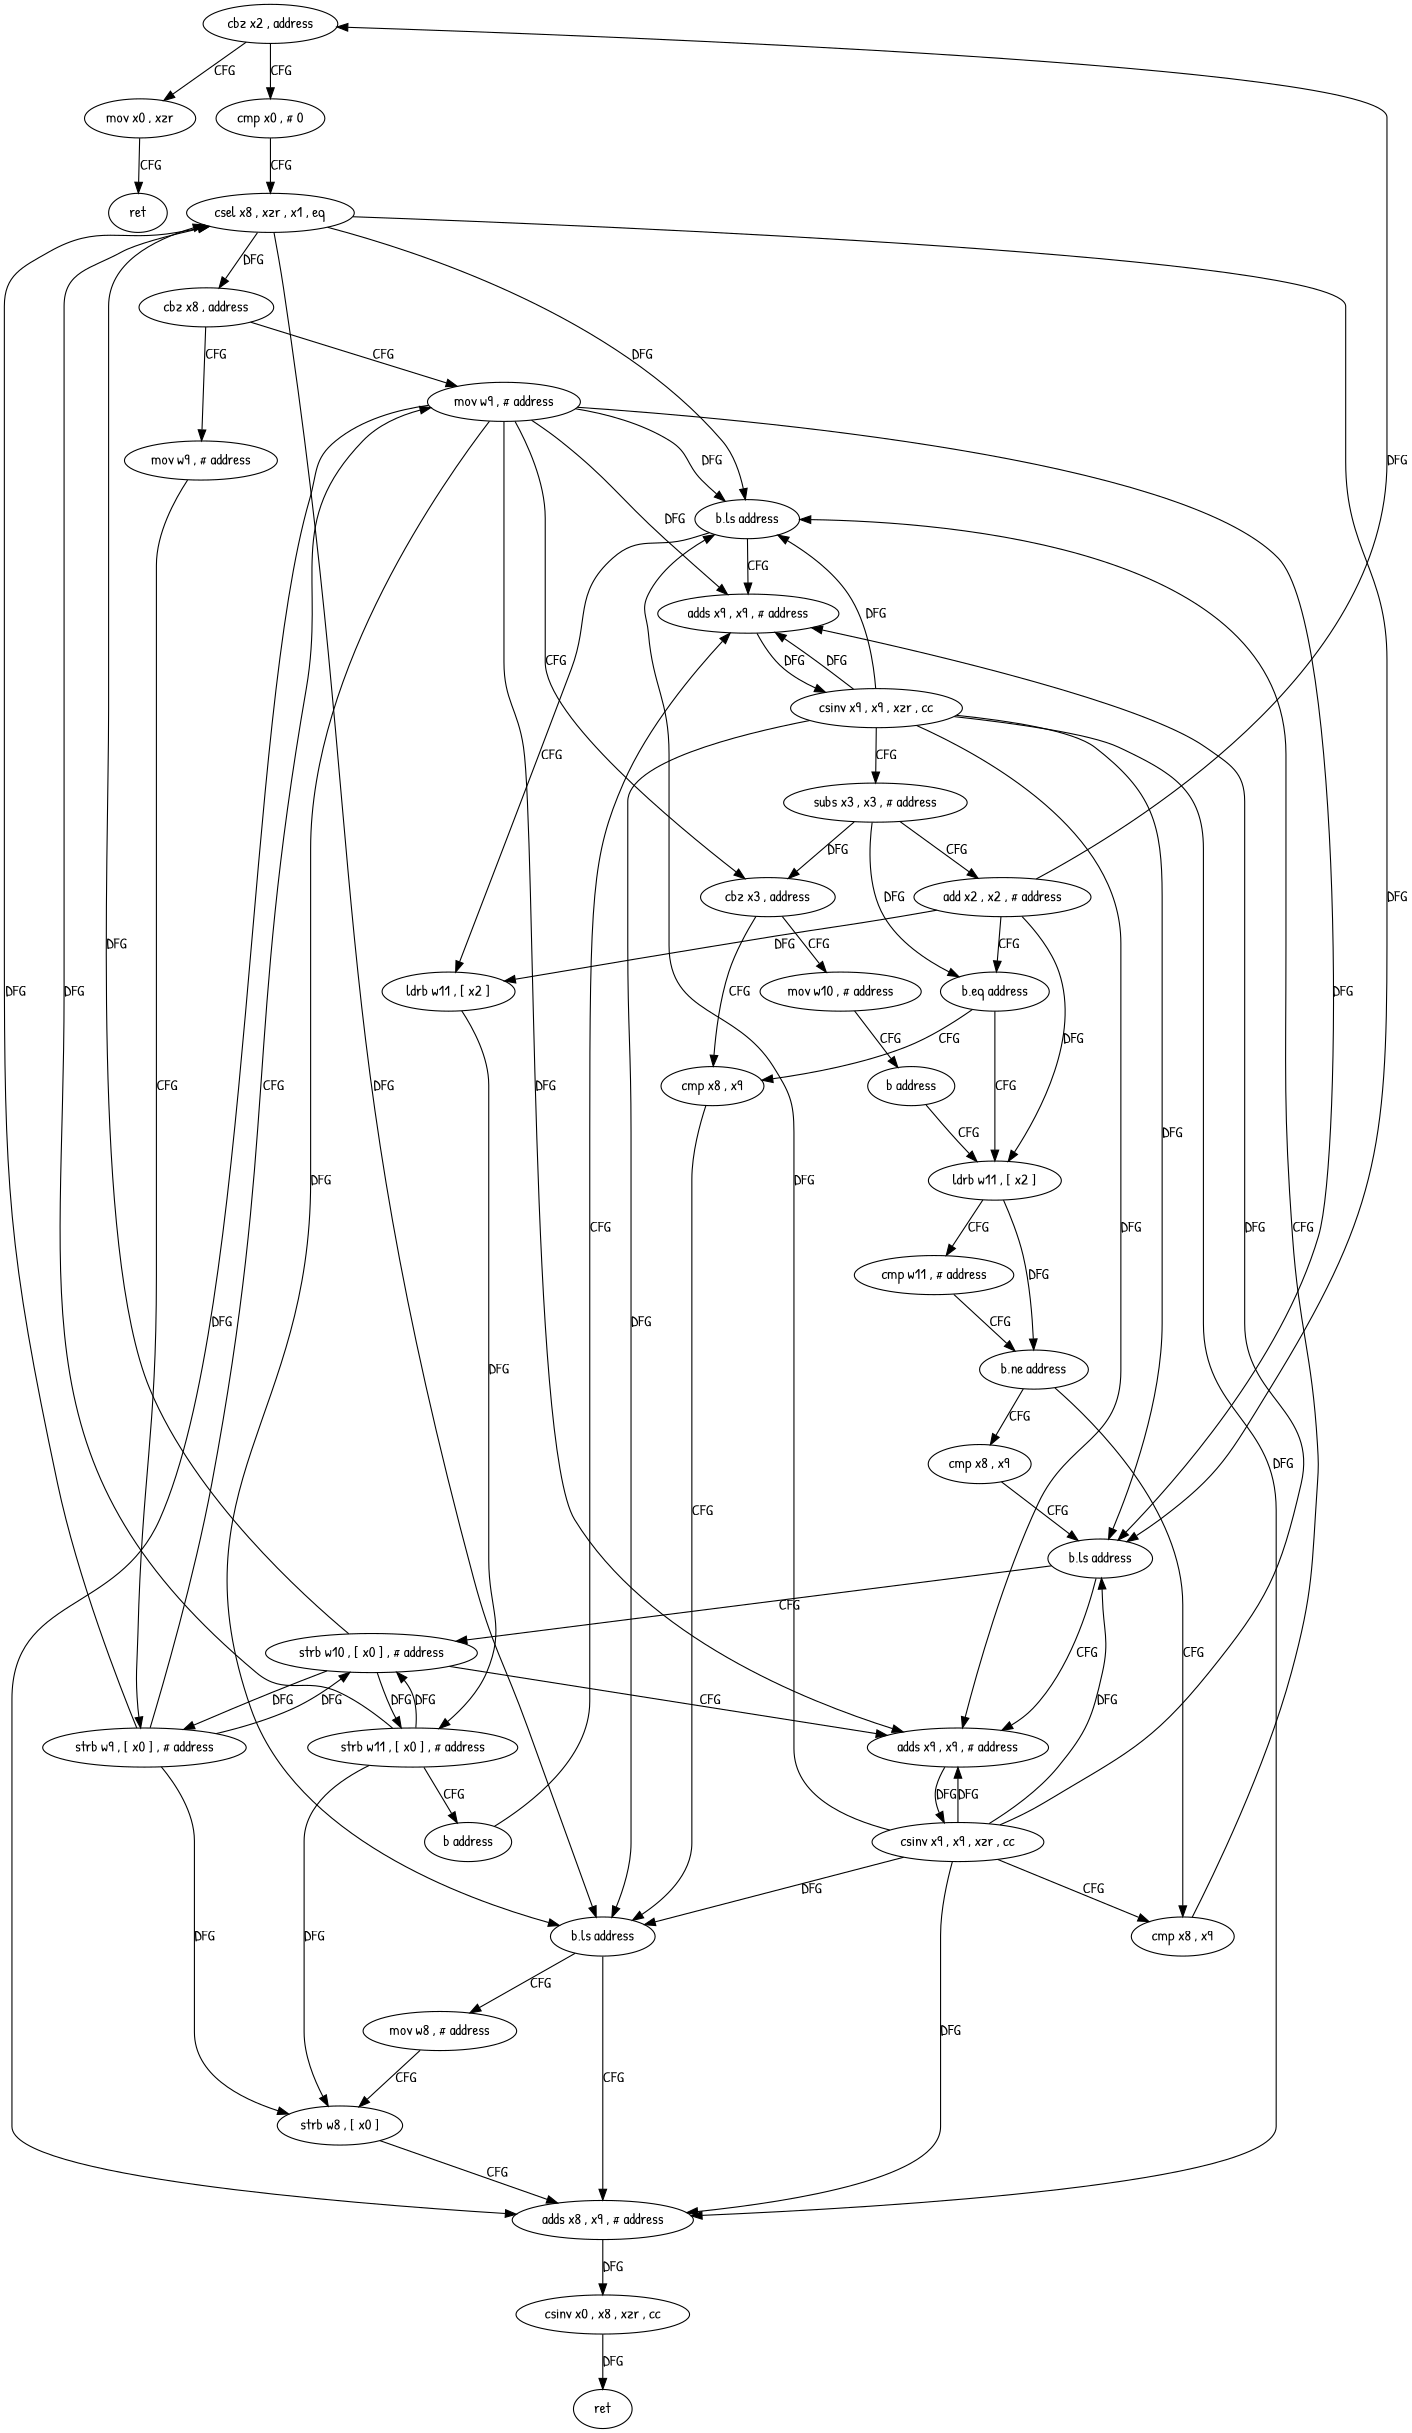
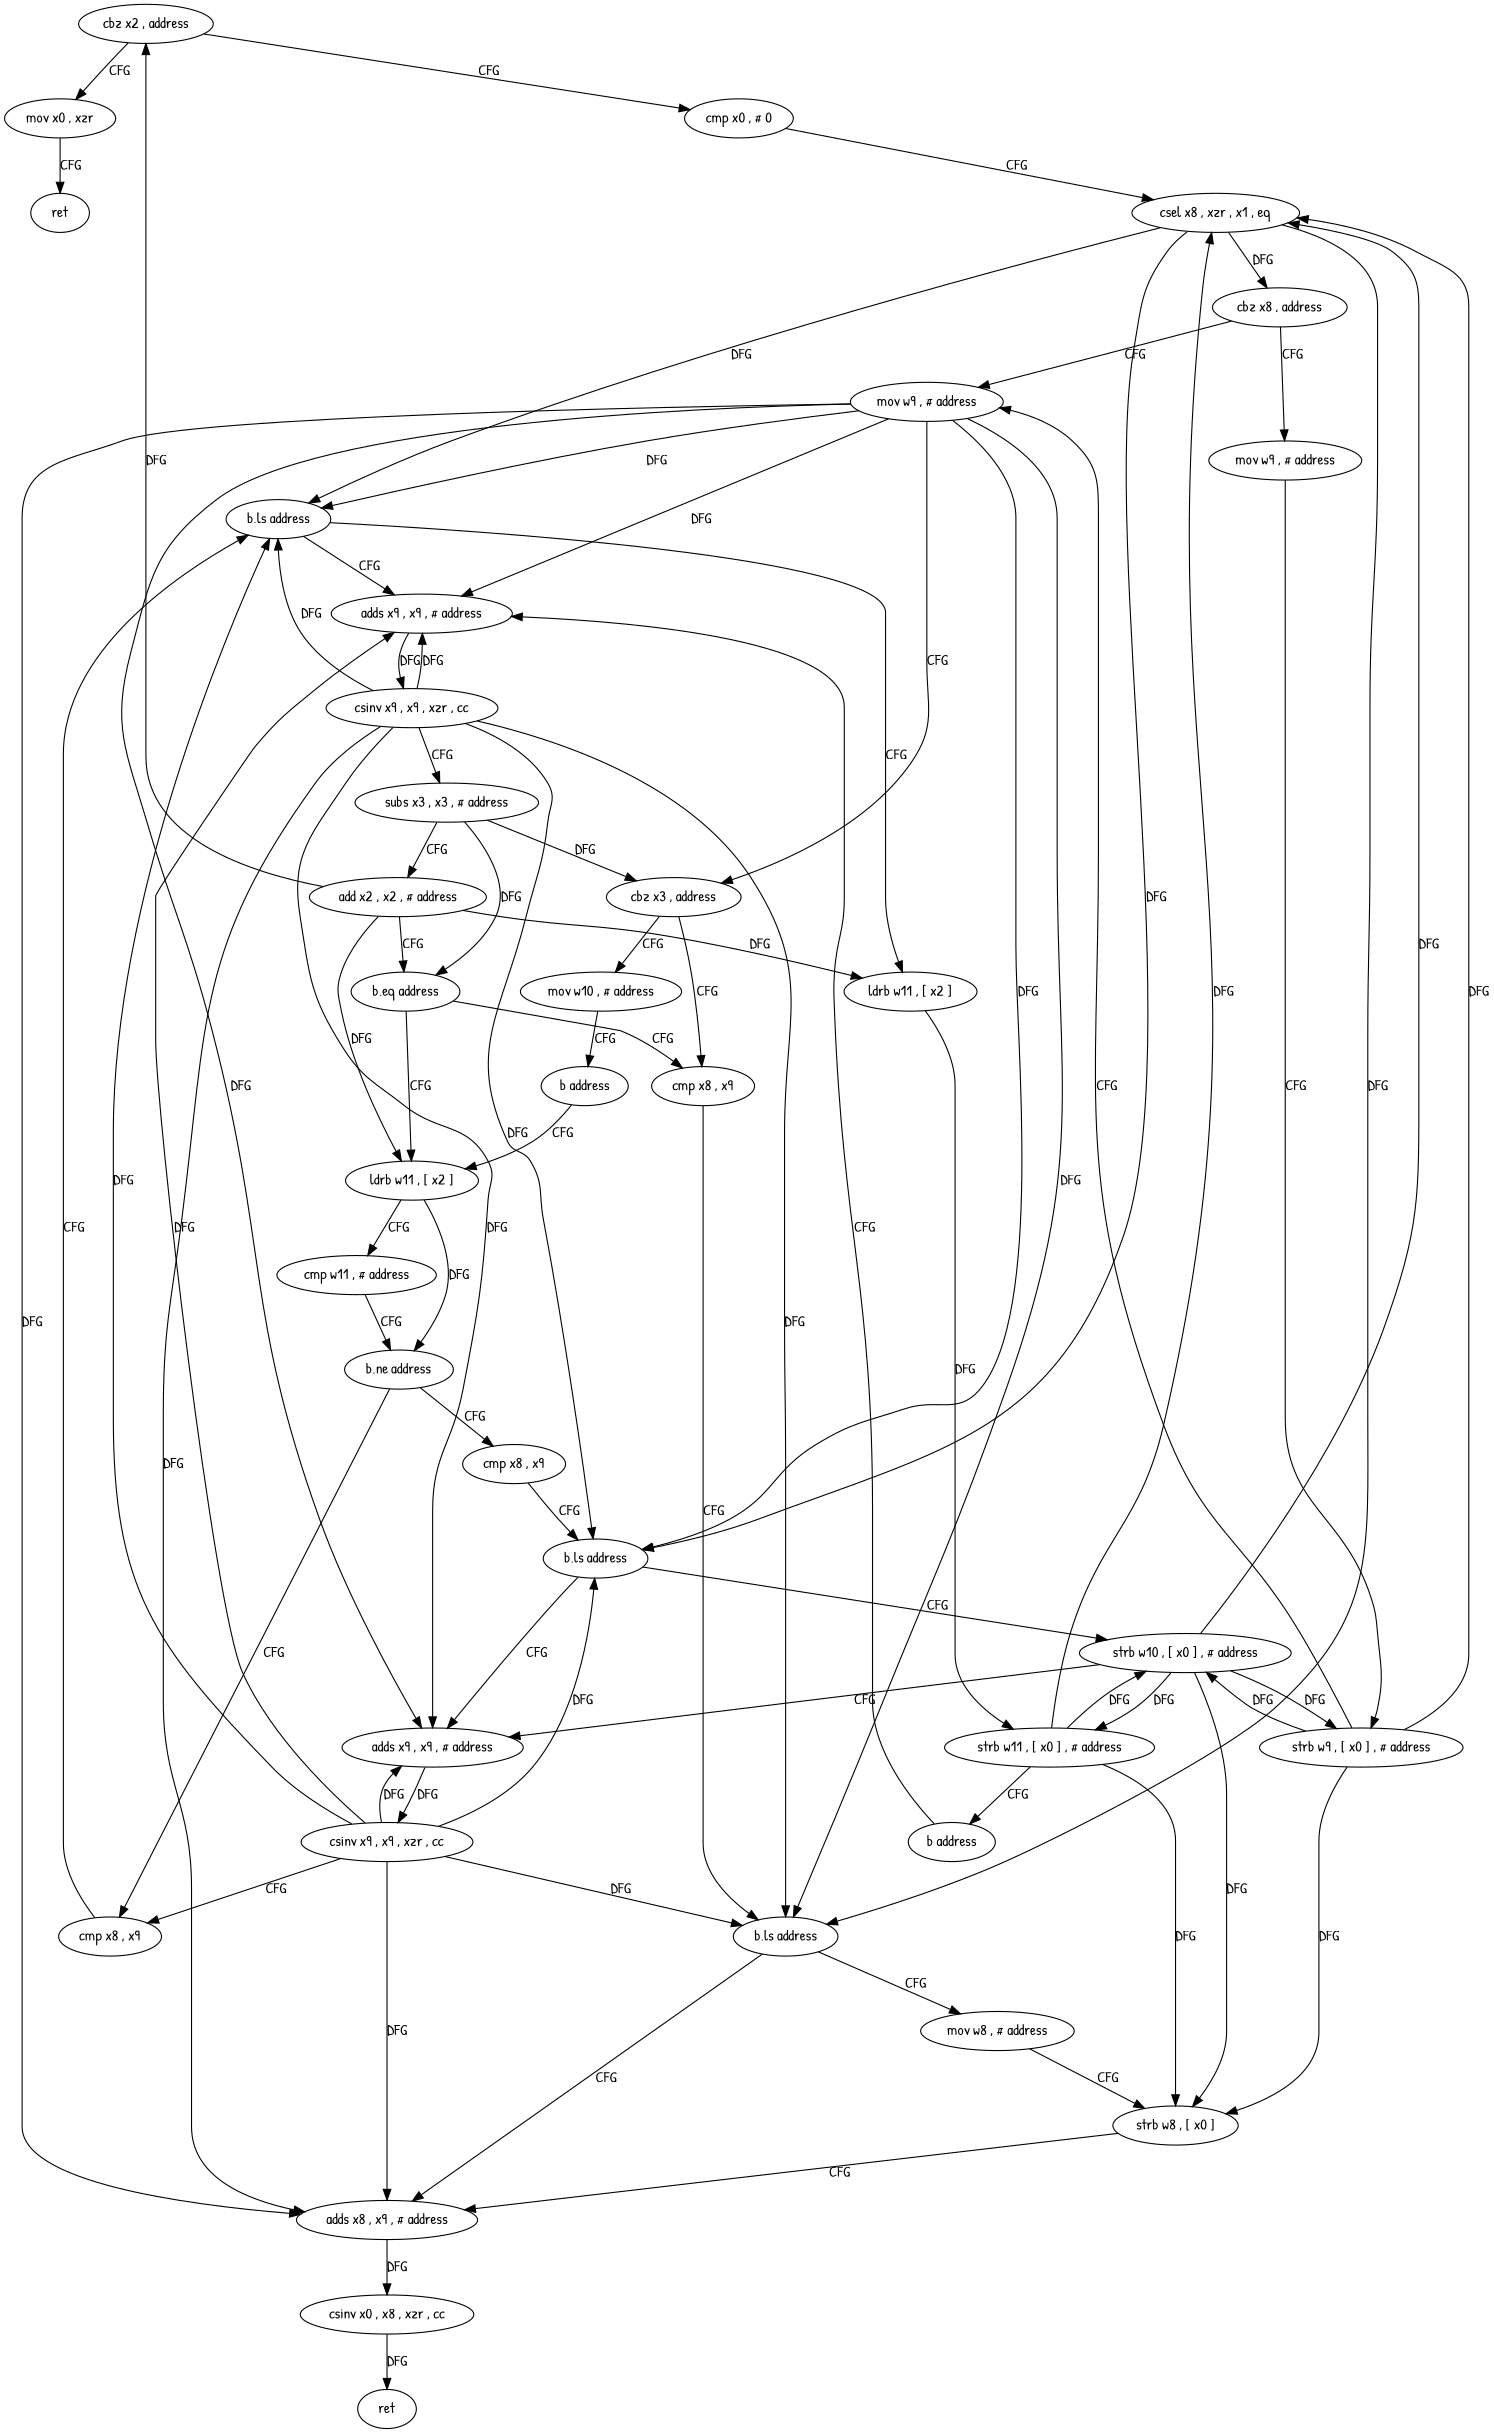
  digraph {
    fontname="Patrick Hand"
    node [fontname="Patrick Hand"]
    edge [fontname="Patrick Hand"]
    n1 [label="cbz x2 , address"]
    n2 [label="mov x0 , xzr"]
    n3 [label="cmp x0 , # 0"]
    n4 [label=ret]
    n5 [label="csel x8 , xzr , x1 , eq"]
    n6 [label="cbz x8 , address"]
    n7 [label="b.ls address"]
    n8 [label="b.ls address"]
    n9 [label="b.ls address"]
    n10 [label="mov w9 , # address"]
    n11 [label="mov w9 , # address"]
    n12 [label="adds x8 , x9 , # address"]
    n13 [label="mov w8 , # address"]
    n14 [label="adds x9 , x9 , # address"]
    n15 [label="ldrb w11 , [ x2 ]"]
    n16 [label="adds x9 , x9 , # address"]
    n17 [label="strb w10 , [ x0 ] , # address"]
    n18 [label="cbz x3 , address"]
    n19 [label="strb w9 , [ x0 ] , # address"]
    n20 [label="cmp x8 , x9"]
    n21 [label="mov w10 , # address"]
    n22 [label="csinv x0 , x8 , xzr , cc"]
    n23 [label="csinv x9 , x9 , xzr , cc"]
    n24 [label="csinv x9 , x9 , xzr , cc"]
    n25 [label="strb w8 , [ x0 ]"]
    n26 [label="b address"]
    n27 [label="ldrb w11 , [ x2 ]"]
    n28 [label="strb w11 , [ x0 ] , # address"]
    n29 [label="b address"]
    n30 [label=ret]
    n31 [label="cmp w11 , # address"]
    n32 [label="b.ne address"]
    n33 [label="cmp x8 , x9"]
    n34 [label="cmp x8 , x9"]
    n35 [label="subs x3 , x3 , # address"]
    n36 [label="add x2 , x2 , # address"]
    n37 [label="b.eq address"]
    n1 -> n2 [label=CFG]
    n1 -> n3 [label=CFG]
    n2 -> n4 [label=CFG]
    n3 -> n5 [label=CFG]
    n5 -> n6 [label=DFG]
    n5 -> n7 [label=DFG]
    n5 -> n8 [label=DFG]
    n5 -> n9 [label=DFG]
    n6 -> n10 [label=CFG]
    n6 -> n11 [label=CFG]
    n7 -> n12 [label=CFG]
    n7 -> n13 [label=CFG]
    n8 -> n14 [label=CFG]
    n8 -> n15 [label=CFG]
    n9 -> n16 [label=CFG]
    n9 -> n17 [label=CFG]
    n10 -> n7 [label=DFG]
    n10 -> n8 [label=DFG]
    n10 -> n9 [label=DFG]
    n10 -> n12 [label=DFG]
    n10 -> n14 [label=DFG]
    n10 -> n16 [label=DFG]
    n10 -> n18 [label=CFG]
    n11 -> n19 [label=CFG]
    n12 -> n22 [label=DFG]
    n13 -> n25 [label=CFG]
    n14 -> n23 [label=DFG]
    n15 -> n28 [label=DFG]
    n16 -> n24 [label=DFG]
    n17 -> n5 [label=DFG]
    n17 -> n16 [label=CFG]
    n17 -> n19 [label=DFG]
+   n17 -> n25 [label=DFG]
    n17 -> n28 [label=DFG]
    n18 -> n20 [label=CFG]
    n18 -> n21 [label=CFG]
    n19 -> n5 [label=DFG]
    n19 -> n10 [label=CFG]
    n19 -> n17 [label=DFG]
    n19 -> n25 [label=DFG]
    n20 -> n7 [label=CFG]
    n21 -> n26 [label=CFG]
    n22 -> n30 [label=DFG]
    n23 -> n7 [label=DFG]
    n23 -> n8 [label=DFG]
    n23 -> n9 [label=DFG]
    n23 -> n12 [label=DFG]
    n23 -> n14 [label=DFG]
    n23 -> n16 [label=DFG]
    n23 -> n35 [label=CFG]
    n24 -> n7 [label=DFG]
    n24 -> n8 [label=DFG]
    n24 -> n9 [label=DFG]
    n24 -> n12 [label=DFG]
    n24 -> n14 [label=DFG]
    n24 -> n16 [label=DFG]
    n24 -> n33 [label=CFG]
    n25 -> n12 [label=CFG]
    n26 -> n27 [label=CFG]
    n27 -> n31 [label=CFG]
    n27 -> n32 [label=DFG]
    n28 -> n5 [label=DFG]
    n28 -> n17 [label=DFG]
    n28 -> n25 [label=DFG]
    n28 -> n29 [label=CFG]
    n29 -> n14 [label=CFG]
    n31 -> n32 [label=CFG]
    n32 -> n33 [label=CFG]
    n32 -> n34 [label=CFG]
    n33 -> n8 [label=CFG]
    n34 -> n9 [label=CFG]
    n35 -> n18 [label=DFG]
    n35 -> n36 [label=CFG]
    n35 -> n37 [label=DFG]
    n36 -> n1 [label=DFG]
    n36 -> n15 [label=DFG]
    n36 -> n27 [label=DFG]
    n36 -> n37 [label=CFG]
    n37 -> n20 [label=CFG]
    n37 -> n27 [label=CFG]
  }
